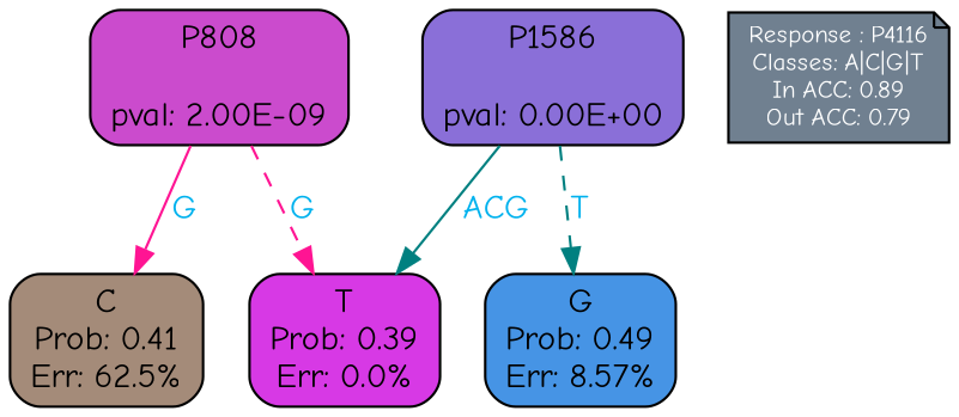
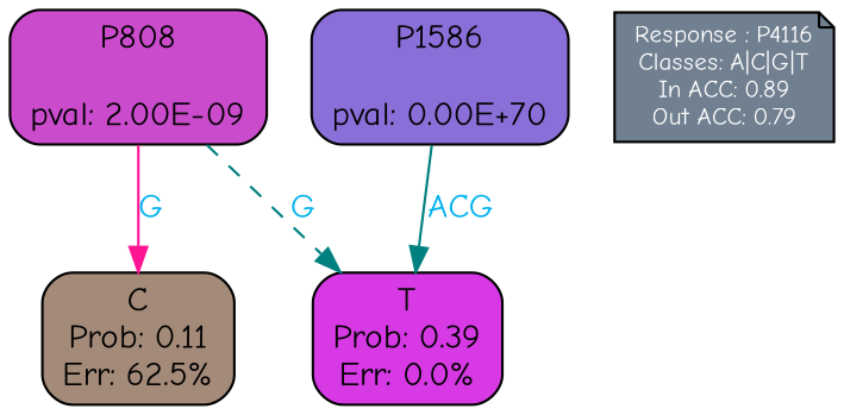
  digraph {
    fontname="Comic Neue"
    ranksep=equally
    splines=polylines
    node [color=black fontname="Comic Neue" shape=box style="filled, rounded"]
    edge [color=teal fontcolor=deepskyblue2 fontname="Comic Neue" style=solid]
-   n1 [fillcolor="#a48b79" label="C\nProb: 0.41\nErr: 62.5%"]
+   n1 [fillcolor="#a48b79" label="C\nProb: 0.11\nErr: 62.5%"]
    n2 [fillcolor="#d739e5" label="T\nProb: 0.39\nErr: 0.0%"]
-   n3 [fillcolor="#4694e5" label="G\nProb: 0.49\nErr: 8.57%"]
    n4 [align=left fillcolor=slategray fontcolor=white fontsize=10 label="Response : P4116\nClasses: A|C|G|T\nIn ACC: 0.89\nOut ACC: 0.79\n" shape=note style=filled]
-   n5 [fillcolor="#8a6fd8" label="P1586\n\npval: 0.00E+00"]
+   n5 [fillcolor="#8a6fd8" label="P1586\n\npval: 0.00E+70"]
    n6 [fillcolor="#cb4bcd" label="P808\n\npval: 2.00E-09"]
    subgraph sub_1 {
      rank=same
      n1
      n2
-     n3
    }
    subgraph sub_2 {
      rank=same
      n4
      n5
    }
    n5 -> n2 [label=ACG]
-   n5 -> n3 [label=T style=dashed]
    n6 -> n1 [color=deeppink label=G]
-   n6 -> n2 [color=deeppink label=G style=dashed]
+   n6 -> n2 [label=G style=dashed]
  }
